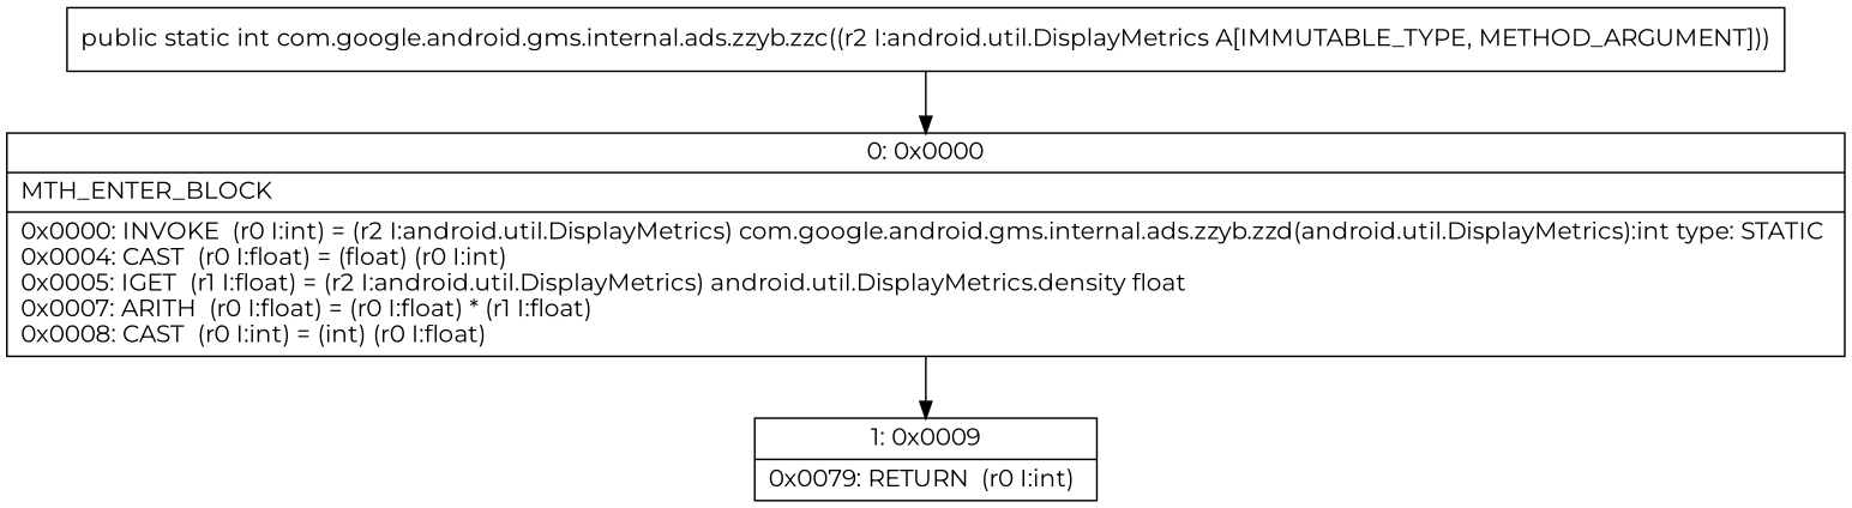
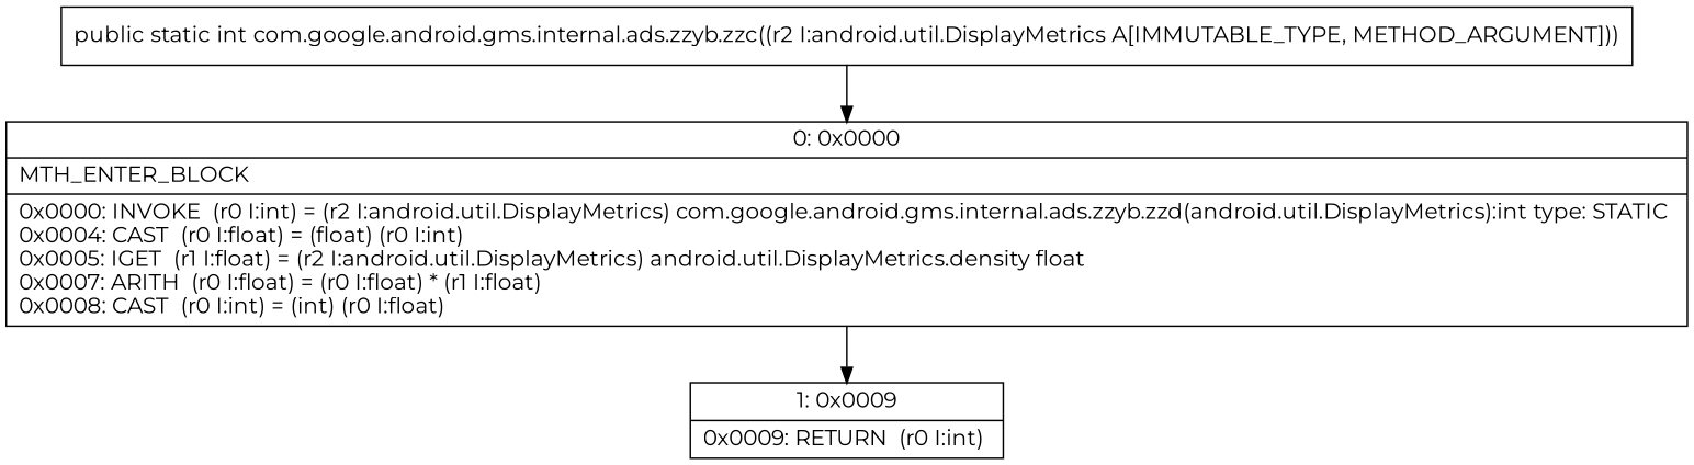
  digraph {
    fontname=Montserrat
    node [shape=record fontname=Montserrat]
    edge [color=black fontname=Montserrat]
    n1 [label="{0\:\ 0x0000|MTH_ENTER_BLOCK\l|0x0000: INVOKE  (r0 I:int) = (r2 I:android.util.DisplayMetrics) com.google.android.gms.internal.ads.zzyb.zzd(android.util.DisplayMetrics):int type: STATIC \l0x0004: CAST  (r0 I:float) = (float) (r0 I:int) \l0x0005: IGET  (r1 I:float) = (r2 I:android.util.DisplayMetrics) android.util.DisplayMetrics.density float \l0x0007: ARITH  (r0 I:float) = (r0 I:float) * (r1 I:float) \l0x0008: CAST  (r0 I:int) = (int) (r0 I:float) \l}"]
-   n2 [label="{1\:\ 0x0009|0x0079: RETURN  (r0 I:int) \l}"]
+   n2 [label="{1\:\ 0x0009|0x0009: RETURN  (r0 I:int) \l}"]
    n3 [label="{public static int com.google.android.gms.internal.ads.zzyb.zzc((r2 I:android.util.DisplayMetrics A[IMMUTABLE_TYPE, METHOD_ARGUMENT])) }"]
    n1 -> n2
    n3 -> n1
  }
